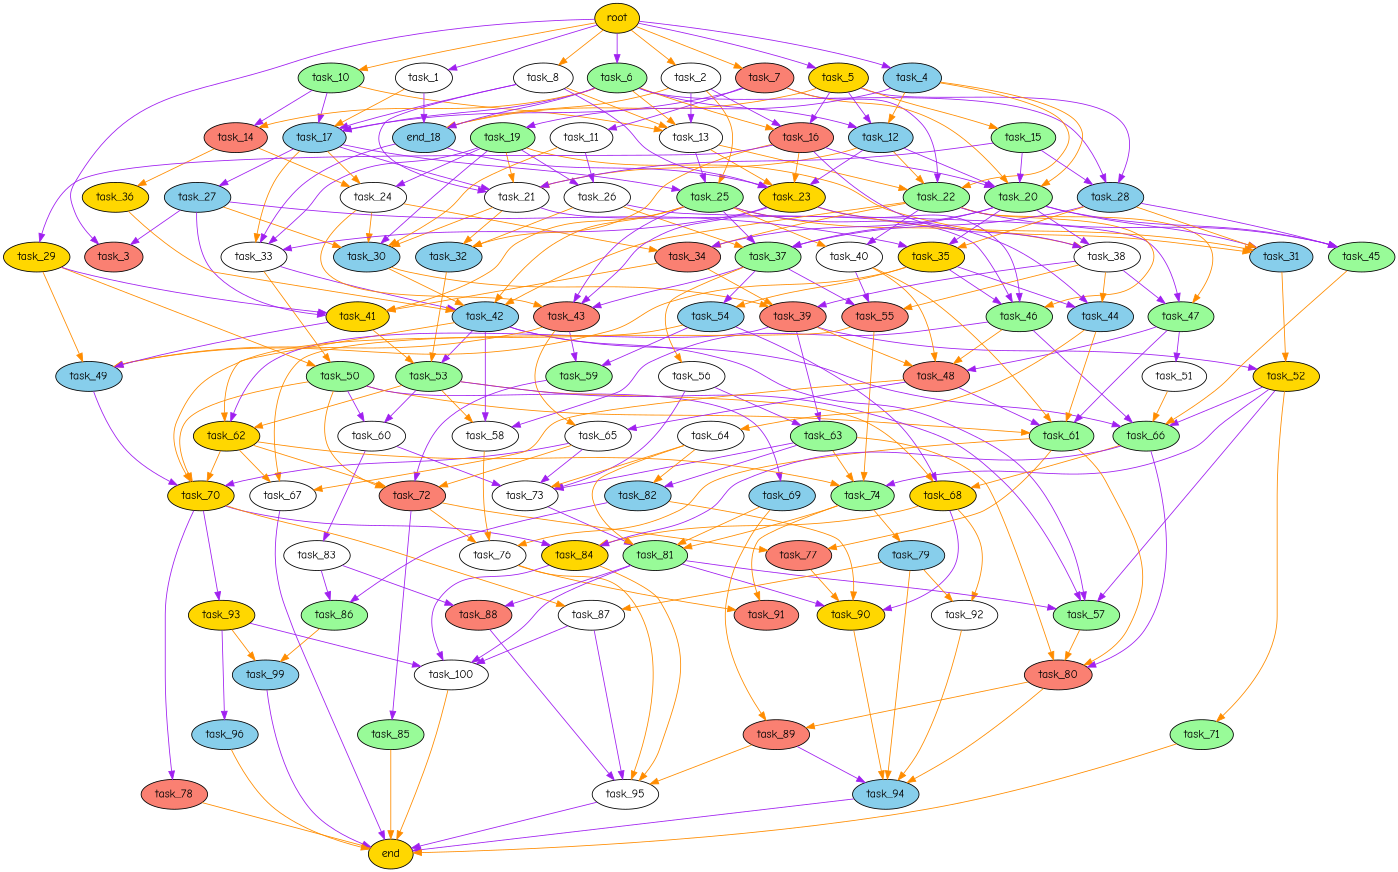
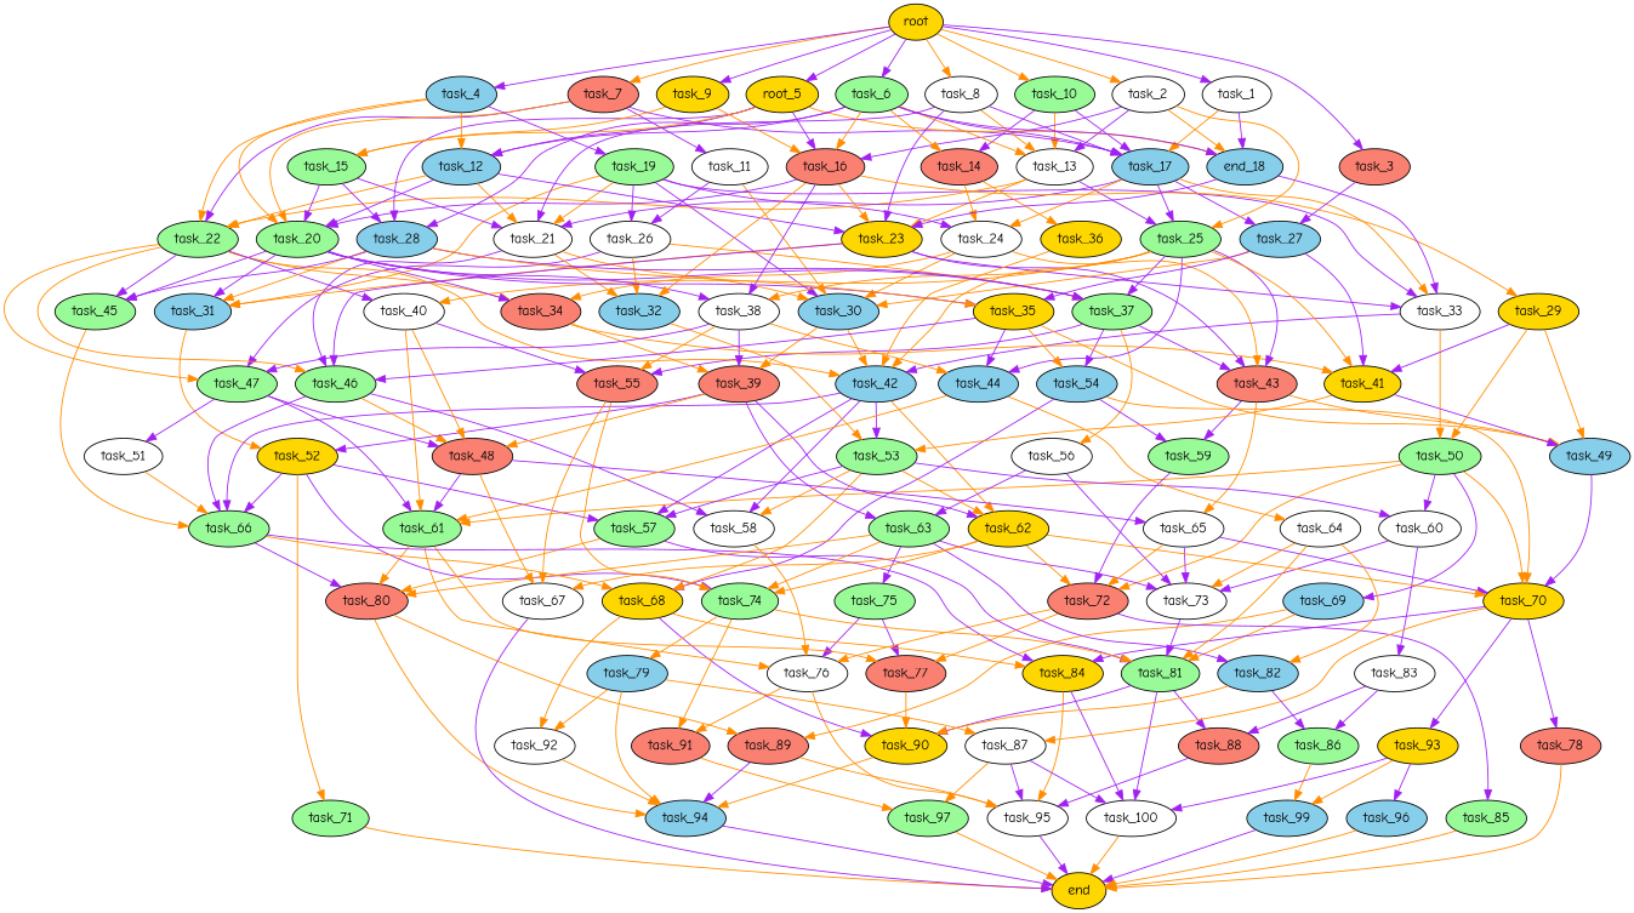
  digraph {
    fontname="Comic Neue"
    node [fillcolor=palegreen fontname="Comic Neue" style=filled]
    edge [color=darkorange fontname="Comic Neue"]
+   task_75
    task_76 [fillcolor=white]
    task_77 [fillcolor=salmon]
    task_95 [fillcolor=white]
    task_91 [fillcolor=salmon]
    task_90 [fillcolor=gold]
    end [fillcolor=gold]
    task_100 [fillcolor=white]
    task_94 [fillcolor=skyblue]
    task_92 [fillcolor=white]
    task_19
    task_31 [fillcolor=skyblue]
    task_33 [fillcolor=white]
    task_26 [fillcolor=white]
    task_21 [fillcolor=white]
    task_30 [fillcolor=skyblue]
    task_24 [fillcolor=white]
    task_52 [fillcolor=gold]
    task_50
    task_42 [fillcolor=skyblue]
    task_37
    task_47
    task_32 [fillcolor=skyblue]
    task_46
    task_39 [fillcolor=salmon]
    task_43 [fillcolor=salmon]
    task_34 [fillcolor=salmon]
    task_68 [fillcolor=gold]
    task_84 [fillcolor=gold]
    task_71
    task_60 [fillcolor=white]
    task_73 [fillcolor=white]
    task_83 [fillcolor=white]
    task_81
    task_88 [fillcolor=salmon]
    task_86
    task_61
    task_69 [fillcolor=skyblue]
    task_72 [fillcolor=salmon]
    task_70 [fillcolor=gold]
    task_80 [fillcolor=salmon]
    task_89 [fillcolor=salmon]
    task_85
    task_87 [fillcolor=white]
    task_93 [fillcolor=gold]
    task_78 [fillcolor=salmon]
    task_57
    task_66
    task_74
    task_10
    task_13 [fillcolor=white]
    task_17 [fillcolor=skyblue]
    task_14 [fillcolor=salmon]
    task_22
    task_23 [fillcolor=gold]
    task_25
    task_27 [fillcolor=skyblue]
    task_36 [fillcolor=gold]
    task_49 [fillcolor=skyblue]
    task_12 [fillcolor=skyblue]
    task_20
    task_45
    task_40 [fillcolor=white]
    task_38 [fillcolor=white]
    task_35 [fillcolor=gold]
    task_79 [fillcolor=skyblue]
+   task_97
    task_56 [fillcolor=white]
    task_55 [fillcolor=salmon]
    task_54 [fillcolor=skyblue]
    task_63
    task_67 [fillcolor=white]
    task_59
    task_65 [fillcolor=white]
    task_62 [fillcolor=gold]
    task_53
    task_58 [fillcolor=white]
    task_51 [fillcolor=white]
    root [fillcolor=gold]
    task_7 [fillcolor=salmon]
    task_2 [fillcolor=white]
-   task_5 [fillcolor=gold]
+   task_5 [fillcolor=gold label=root_5]
    task_8 [fillcolor=white]
+   task_9 [fillcolor=gold]
    task_1 [fillcolor=white]
    task_6
    task_4 [fillcolor=skyblue]
    task_3 [fillcolor=salmon]
    task_11 [fillcolor=white]
    task_16 [fillcolor=salmon]
    n91 [fillcolor=skyblue label=end_18]
    task_28 [fillcolor=skyblue]
    task_15
    task_82 [fillcolor=skyblue]
    task_41 [fillcolor=gold]
    task_48 [fillcolor=salmon]
    task_44 [fillcolor=skyblue]
    task_64 [fillcolor=white]
    task_99 [fillcolor=skyblue]
    task_96 [fillcolor=skyblue]
    task_29 [fillcolor=gold]
+   task_75 -> task_76 [color=purple]
+   task_75 -> task_77 [color=purple]
    task_76 -> task_95
    task_76 -> task_91
    task_77 -> task_90
    task_95 -> end [color=purple]
+   task_91 -> task_97
    task_90 -> task_94
    task_100 -> end
    task_94 -> end [color=purple]
    task_92 -> task_94
    task_19 -> task_31
    task_19 -> task_33 [color=purple]
    task_19 -> task_26 [color=purple]
    task_19 -> task_21
    task_19 -> task_30 [color=purple]
    task_19 -> task_24 [color=purple]
    task_31 -> task_52
    task_33 -> task_50
    task_33 -> task_42 [color=purple]
    task_26 -> task_37
    task_26 -> task_47 [color=purple]
    task_26 -> task_32
    task_21 -> task_30
    task_21 -> task_32
    task_21 -> task_46 [color=purple]
    task_30 -> task_42
    task_30 -> task_39
    task_24 -> task_30
    task_24 -> task_43
    task_24 -> task_34
    task_52 -> task_71
    task_52 -> task_57 [color=purple]
    task_52 -> task_66 [color=purple]
    task_52 -> task_74 [color=purple]
    task_50 -> task_60 [color=purple]
    task_50 -> task_61
    task_50 -> task_69 [color=purple]
    task_50 -> task_72
    task_50 -> task_70
    task_42 -> task_57 [color=purple]
    task_42 -> task_66 [color=purple]
    task_42 -> task_62
    task_42 -> task_53 [color=purple]
    task_42 -> task_58 [color=purple]
    task_37 -> task_43 [color=purple]
    task_37 -> task_56
    task_37 -> task_55 [color=purple]
    task_37 -> task_54 [color=purple]
    task_47 -> task_61 [color=purple]
    task_47 -> task_51 [color=purple]
    task_47 -> task_48 [color=purple]
    task_32 -> task_53
    task_46 -> task_66 [color=purple]
    task_46 -> task_58 [color=purple]
    task_46 -> task_48
    task_39 -> task_52 [color=purple]
    task_39 -> task_63 [color=purple]
    task_39 -> task_62 [color=purple]
    task_39 -> task_48
    task_43 -> task_49
    task_43 -> task_59 [color=purple]
    task_43 -> task_65
    task_34 -> task_39
    task_34 -> task_41
    task_68 -> task_90 [color=purple]
    task_68 -> task_92
    task_68 -> task_84
    task_84 -> task_95
    task_84 -> task_100 [color=purple]
    task_71 -> end
    task_60 -> task_73 [color=purple]
    task_60 -> task_83 [color=purple]
    task_73 -> task_81 [color=purple]
    task_83 -> task_88 [color=purple]
    task_83 -> task_86 [color=purple]
    task_81 -> task_90 [color=purple]
    task_81 -> task_100 [color=purple]
    task_81 -> task_88 [color=purple]
    task_88 -> task_95 [color=purple]
    task_86 -> task_99
    task_61 -> task_76
    task_61 -> task_77
    task_61 -> task_80
    task_69 -> task_81
    task_69 -> task_89
    task_72 -> task_76
    task_72 -> task_77
    task_72 -> task_85 [color=purple]
    task_70 -> task_84 [color=purple]
    task_70 -> task_87
    task_70 -> task_93 [color=purple]
    task_70 -> task_78 [color=purple]
    task_80 -> task_94
    task_80 -> task_89
    task_89 -> task_95
    task_89 -> task_94 [color=purple]
    task_85 -> end
    task_87 -> task_95 [color=purple]
    task_87 -> task_100 [color=purple]
+   task_87 -> task_97
    task_93 -> task_100 [color=purple]
    task_93 -> task_99
    task_93 -> task_96 [color=purple]
    task_78 -> end
-   task_81 -> task_57 [color=purple]
+   task_57 -> task_81 [color=purple]
    task_57 -> task_80
    task_66 -> task_68
    task_66 -> task_84 [color=purple]
    task_66 -> task_80 [color=purple]
    task_74 -> task_91
    task_74 -> task_81
    task_74 -> task_79
    task_10 -> task_13
    task_10 -> task_17 [color=purple]
    task_10 -> task_14 [color=purple]
    task_13 -> task_22
    task_13 -> task_23
    task_13 -> task_25 [color=purple]
    task_17 -> task_33
    task_17 -> task_21 [color=purple]
    task_17 -> task_24
    task_17 -> task_25 [color=purple]
    task_17 -> task_27 [color=purple]
    task_14 -> task_24
    task_14 -> task_36
    task_22 -> task_42
    task_22 -> task_47
    task_22 -> task_46
    task_22 -> task_34
    task_22 -> task_45 [color=purple]
    task_22 -> task_40 [color=purple]
    task_23 -> task_31
    task_23 -> task_33 [color=purple]
    task_23 -> task_46 [color=purple]
    task_23 -> task_43 [color=purple]
    task_25 -> task_42
    task_25 -> task_37 [color=purple]
    task_25 -> task_43 [color=purple]
    task_25 -> task_40
    task_25 -> task_38
    task_25 -> task_41
    task_25 -> task_44 [color=purple]
    task_27 -> task_30
    task_27 -> task_35 [color=purple]
    task_27 -> task_41 [color=purple]
    task_36 -> task_42
    task_49 -> task_70 [color=purple]
    task_12 -> task_21
    task_12 -> task_22
    task_12 -> task_23 [color=purple]
    task_12 -> task_20 [color=purple]
    task_20 -> task_31 [color=purple]
    task_20 -> task_37 [color=purple]
    task_20 -> task_34 [color=purple]
    task_20 -> task_45 [color=purple]
    task_20 -> task_38 [color=purple]
    task_20 -> task_35 [color=purple]
    task_45 -> task_66
    task_40 -> task_61
    task_40 -> task_55 [color=purple]
    task_40 -> task_48
    task_38 -> task_47 [color=purple]
    task_38 -> task_39 [color=purple]
    task_38 -> task_55
    task_38 -> task_44
    task_35 -> task_46 [color=purple]
    task_35 -> task_49
    task_35 -> task_54
    task_35 -> task_44 [color=purple]
    task_79 -> task_94
    task_79 -> task_92
    task_79 -> task_87
+   task_97 -> end
    task_56 -> task_73 [color=purple]
    task_56 -> task_63 [color=purple]
    task_55 -> task_74
    task_55 -> task_67
    task_54 -> task_68 [color=purple]
    task_54 -> task_70
    task_54 -> task_59 [color=purple]
+   task_63 -> task_75 [color=purple]
    task_63 -> task_73 [color=purple]
    task_63 -> task_80
    task_63 -> task_74
    task_63 -> task_82 [color=purple]
    task_67 -> end [color=purple]
    task_59 -> task_72 [color=purple]
    task_65 -> task_73 [color=purple]
    task_65 -> task_72
    task_65 -> task_70 [color=purple]
    task_62 -> task_72
    task_62 -> task_70
    task_62 -> task_74
    task_62 -> task_67
    task_53 -> task_68
    task_53 -> task_60 [color=purple]
    task_53 -> task_57 [color=purple]
    task_53 -> task_62
    task_53 -> task_58
    task_58 -> task_76
    task_51 -> task_66
    root -> task_10
    root -> task_7
    root -> task_2
    root -> task_5 [color=purple]
    root -> task_8
+   root -> task_9 [color=purple]
    root -> task_1 [color=purple]
    root -> task_6 [color=purple]
    root -> task_4 [color=purple]
    root -> task_3 [color=purple]
    task_7 -> task_17 [color=purple]
    task_7 -> task_22 [color=purple]
    task_7 -> task_20
    task_7 -> task_11 [color=purple]
    task_2 -> task_13 [color=purple]
    task_2 -> task_25
    task_2 -> task_16 [color=purple]
    task_2 -> n91
    task_5 -> task_12 [color=purple]
    task_5 -> task_16 [color=purple]
    task_5 -> n91
    task_5 -> task_28 [color=purple]
    task_5 -> task_15
    task_8 -> task_21 [color=purple]
    task_8 -> task_13
    task_8 -> task_17 [color=purple]
    task_8 -> task_23 [color=purple]
+   task_9 -> task_16
+   task_9 -> task_15
    task_1 -> task_17
    task_1 -> n91 [color=purple]
    task_6 -> task_13
    task_6 -> task_17 [color=purple]
    task_6 -> task_14
    task_6 -> task_12 [color=purple]
    task_6 -> task_16
    task_6 -> n91 [color=purple]
    task_6 -> task_28 [color=purple]
    task_4 -> task_19 [color=purple]
    task_4 -> task_22
    task_4 -> task_12
    task_4 -> task_20
-   task_27 -> task_3 [color=purple]
+   task_3 -> task_27 [color=purple]
    task_11 -> task_26 [color=purple]
    task_11 -> task_30
    task_16 -> task_32
    task_16 -> task_23
    task_16 -> task_20 [color=purple]
    task_16 -> task_38 [color=purple]
-   task_16 -> task_29 [color=purple]
+   task_16 -> task_29
    n91 -> task_33 [color=purple]
    n91 -> task_23 [color=purple]
    task_28 -> task_31
    task_28 -> task_37 [color=purple]
    task_28 -> task_45 [color=purple]
    task_28 -> task_35
    task_15 -> task_21 [color=purple]
    task_15 -> task_20 [color=purple]
    task_15 -> task_28 [color=purple]
    task_82 -> task_90
    task_82 -> task_86 [color=purple]
    task_41 -> task_49 [color=purple]
    task_41 -> task_53
    task_48 -> task_61 [color=purple]
    task_48 -> task_67
    task_48 -> task_65 [color=purple]
    task_44 -> task_61
    task_44 -> task_64
    task_64 -> task_73
    task_64 -> task_81
    task_64 -> task_82
    task_99 -> end [color=purple]
    task_96 -> end
    task_29 -> task_50
    task_29 -> task_49
    task_29 -> task_41 [color=purple]
  }
